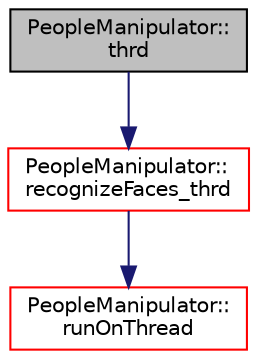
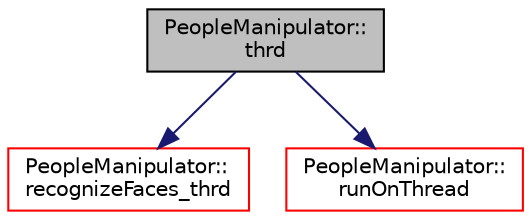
  digraph {
    rankdir=TB
    node [color=red fillcolor=white fontname=Helvetica fontsize=10 shape=record style=filled]
    edge [color=midnightblue fontname=Helvetica fontsize=10 labelfontname=Helvetica labelfontsize=10 style=solid]
    n1 [color=black fillcolor=grey75 fontcolor=black height=0.2 label="PeopleManipulator::\lthrd" width=0.4]
    n2 [height=0.2 label="PeopleManipulator::\lrecognizeFaces_thrd" width=0.4]
    n3 [height=0.2 label="PeopleManipulator::\lrunOnThread" width=0.4]
    n1 -> n2
-   n2 -> n3
+   n1 -> n3
  }
